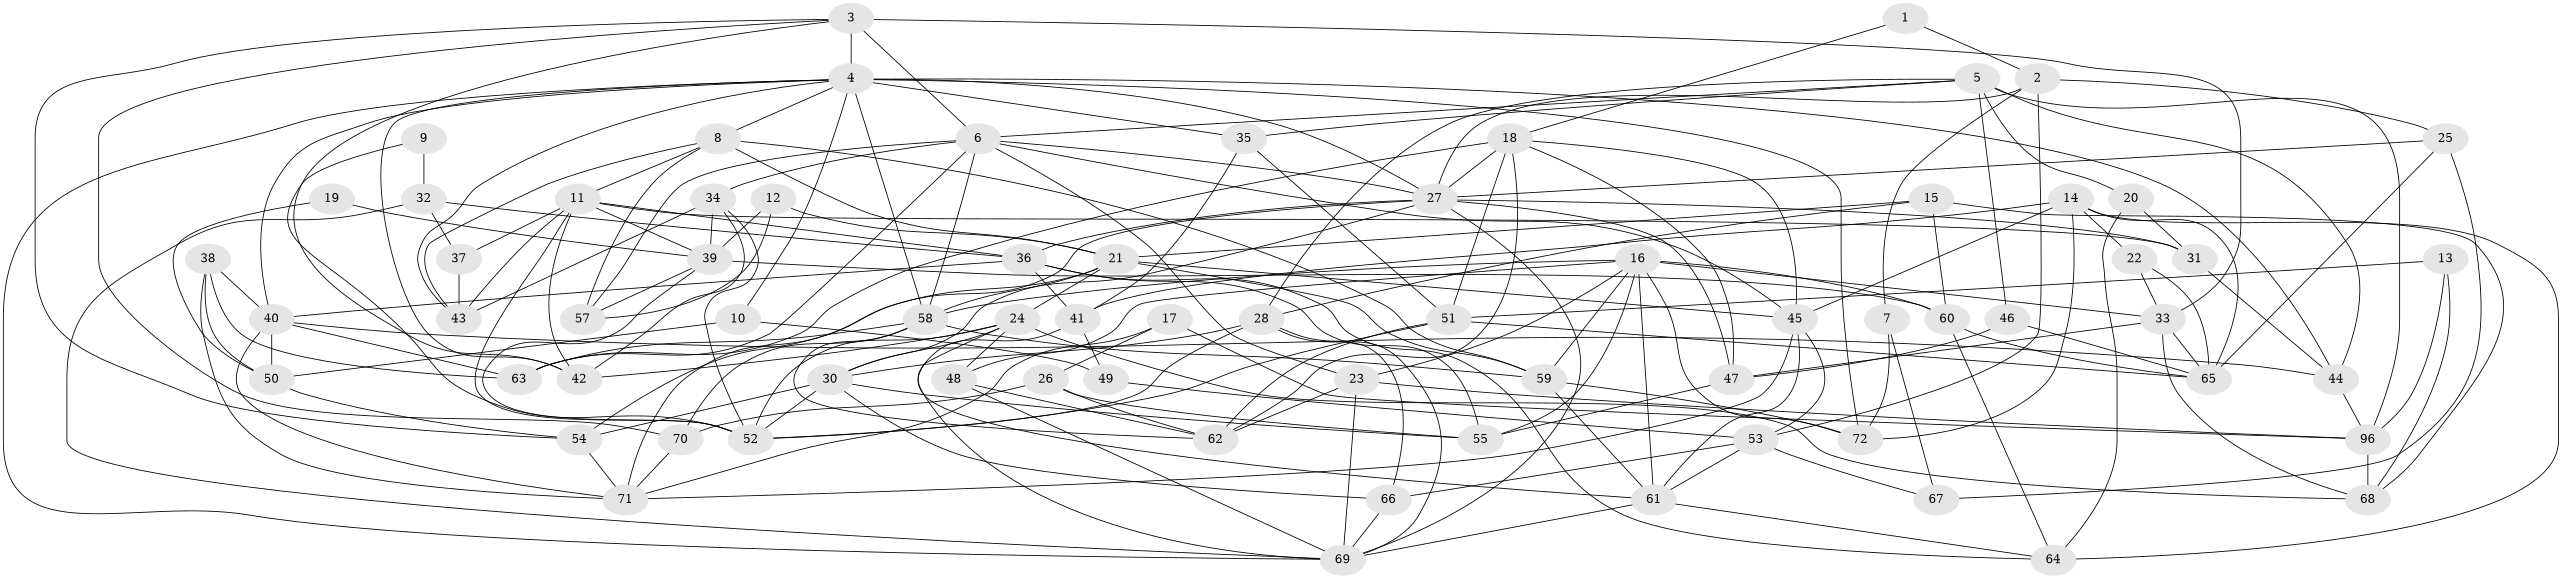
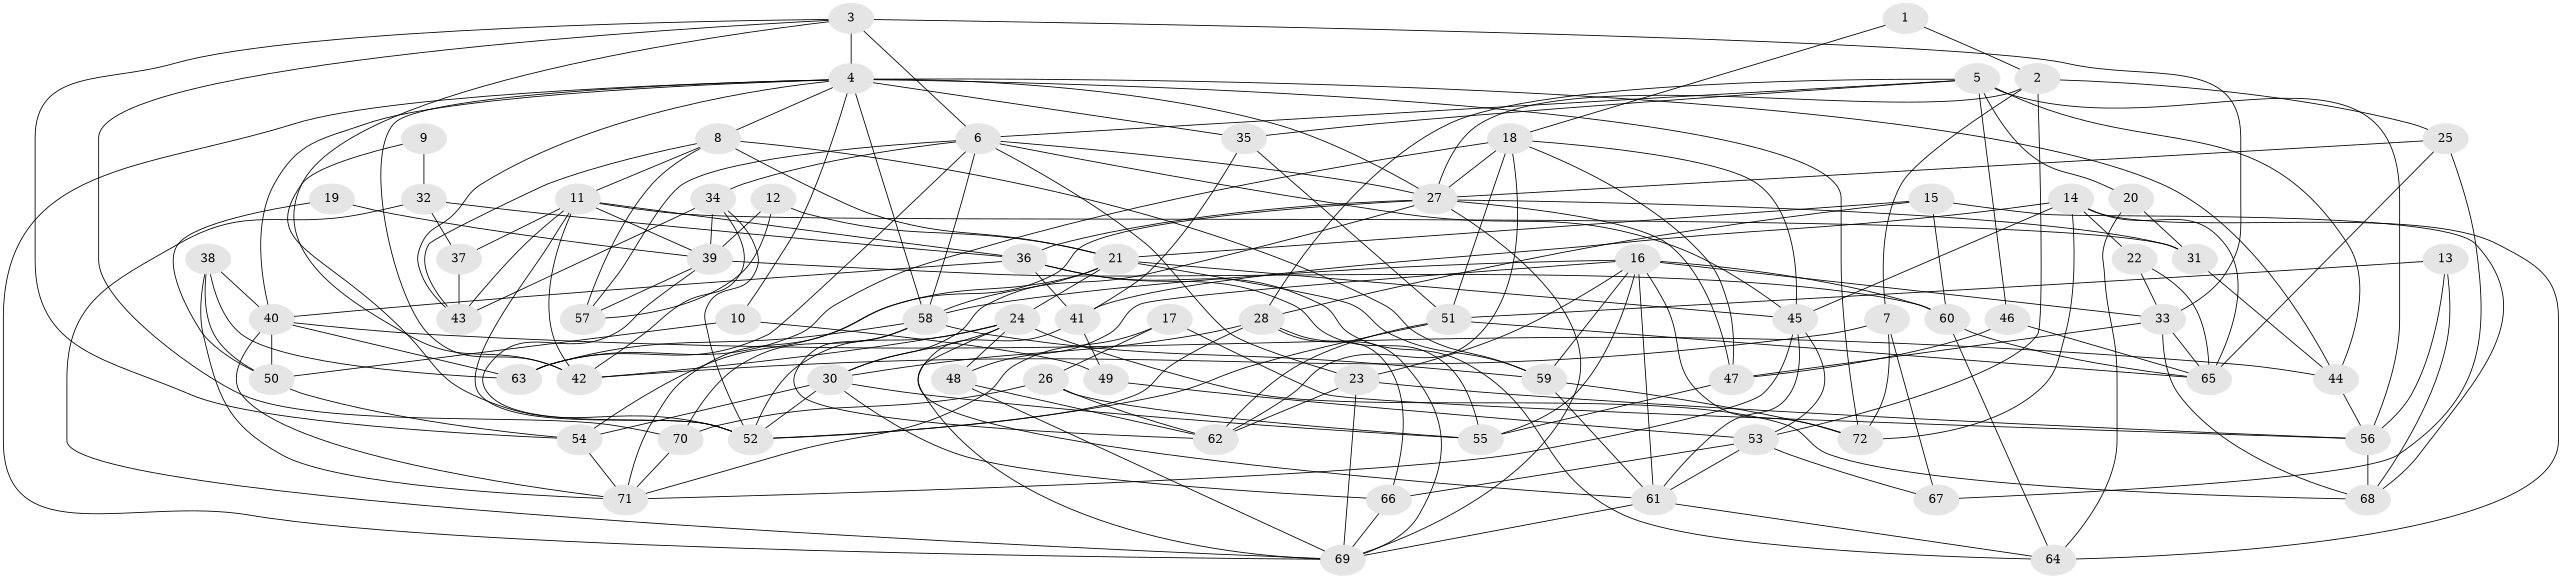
  graph {
    node [color=gray90 style=filled]
    edge [weight=1.0]
    1
    2
    18
    25
    27
    53
    7
    45
    63
    51
    47
    62
    67
    65
    69
    31
    36
    71
    30
    49
    61
    66
    3
    4
    6
    33
    42
    54
    70
    8
    10
    35
    40
    43
    44
    58
    72
    23
    34
    57
    68
    11
    21
    59
    50
    41
-   56 [label=96]
+   56
    5
    20
    28
    46
    64
    52
    39
    37
    24
    9
    32
    55
    60
    12
    13
    14
    22
    15
    16
    48
    17
    26
    19
    38
    1 -- 2
    1 -- 18
    2 -- 25
    2 -- 27
    2 -- 53
    2 -- 7
    18 -- 27 [weight=3.0]
    18 -- 45
    18 -- 63
    18 -- 51
    18 -- 47
    18 -- 62 [weight=2.0]
    25 -- 27
    25 -- 67
    25 -- 65
    27 -- 47
    27 -- 69
    27 -- 31
    27 -- 36
    27 -- 71
    27 -- 30
    53 -- 67
    53 -- 61
    53 -- 66
    7 -- 67
+   7 -- 42
    7 -- 72
    45 -- 53
    45 -- 71
    45 -- 61
    51 -- 62
    51 -- 65
    51 -- 52
    47 -- 55
    31 -- 44
    36 -- 40
    36 -- 41
    36 -- 64
    36 -- 55
    30 -- 66
    30 -- 54
    30 -- 52
    30 -- 55 [weight=2.0]
    49 -- 53
    61 -- 69
    61 -- 64
    66 -- 69
    3 -- 4 [weight=2.0]
    3 -- 6
    3 -- 33
    3 -- 42
    3 -- 54
    3 -- 70
    4 -- 27
    4 -- 69
    4 -- 42
    4 -- 8
    4 -- 10
    4 -- 35
    4 -- 40
    4 -- 43
    4 -- 44 [weight=2.0]
    4 -- 58
    4 -- 72
    6 -- 27
    6 -- 45
    6 -- 63
    6 -- 58
    6 -- 23
    6 -- 34
    6 -- 57
    33 -- 47
    33 -- 65 [weight=2.0]
    33 -- 68
    54 -- 71
    70 -- 71
    8 -- 43
    8 -- 57
    8 -- 11
    8 -- 21
    8 -- 59
    10 -- 49
    10 -- 50
    35 -- 51
    35 -- 41
    40 -- 63
    40 -- 71
    40 -- 44
    40 -- 50
    44 -- 56
    58 -- 63
    58 -- 62
    58 -- 70
    58 -- 59
    23 -- 62
    23 -- 69
    23 -- 56
    34 -- 42
    34 -- 43
    34 -- 52
    34 -- 39
    11 -- 31
    11 -- 36
    11 -- 42
    11 -- 43 [weight=2.0]
    11 -- 52
    11 -- 39 [weight=2.0]
    11 -- 37
    21 -- 45
    21 -- 54
    21 -- 58
    21 -- 59
    21 -- 24
    59 -- 61
    59 -- 72 [weight=2.0]
    50 -- 54
    41 -- 69
    41 -- 49 [weight=2.0]
    56 -- 68
    5 -- 6
    5 -- 35
    5 -- 44
    5 -- 56 [weight=2.0]
    5 -- 20
    5 -- 28
    5 -- 46
    20 -- 31
    20 -- 64
    28 -- 69
    28 -- 30
    28 -- 66
    28 -- 52
    46 -- 47
    46 -- 65
    39 -- 57 [weight=2.0]
    39 -- 52
    39 -- 60
    37 -- 43
    24 -- 30
    24 -- 61
    24 -- 42
    24 -- 68
    24 -- 52
    24 -- 48
    9 -- 52
    9 -- 32
    32 -- 69
    32 -- 36
    32 -- 37
    60 -- 65
    60 -- 64
    12 -- 57
    12 -- 21
    12 -- 39
    13 -- 51
    13 -- 68
    13 -- 56
    14 -- 45
    14 -- 65
    14 -- 72
    14 -- 41
    14 -- 64
    14 -- 22
    22 -- 65 [weight=2.0]
    22 -- 33
    15 -- 68
    15 -- 21
    15 -- 28
    15 -- 60
    16 -- 61
    16 -- 33 [weight=2.0]
    16 -- 58
    16 -- 72
    16 -- 23
    16 -- 59
    16 -- 55
    16 -- 60
    16 -- 48
    48 -- 62
    48 -- 69
    17 -- 71
    17 -- 56
    17 -- 26
    26 -- 62
    26 -- 70
    26 -- 55
    19 -- 50
    19 -- 39
    38 -- 63
    38 -- 71
    38 -- 40 [weight=2.0]
    38 -- 50
  }
